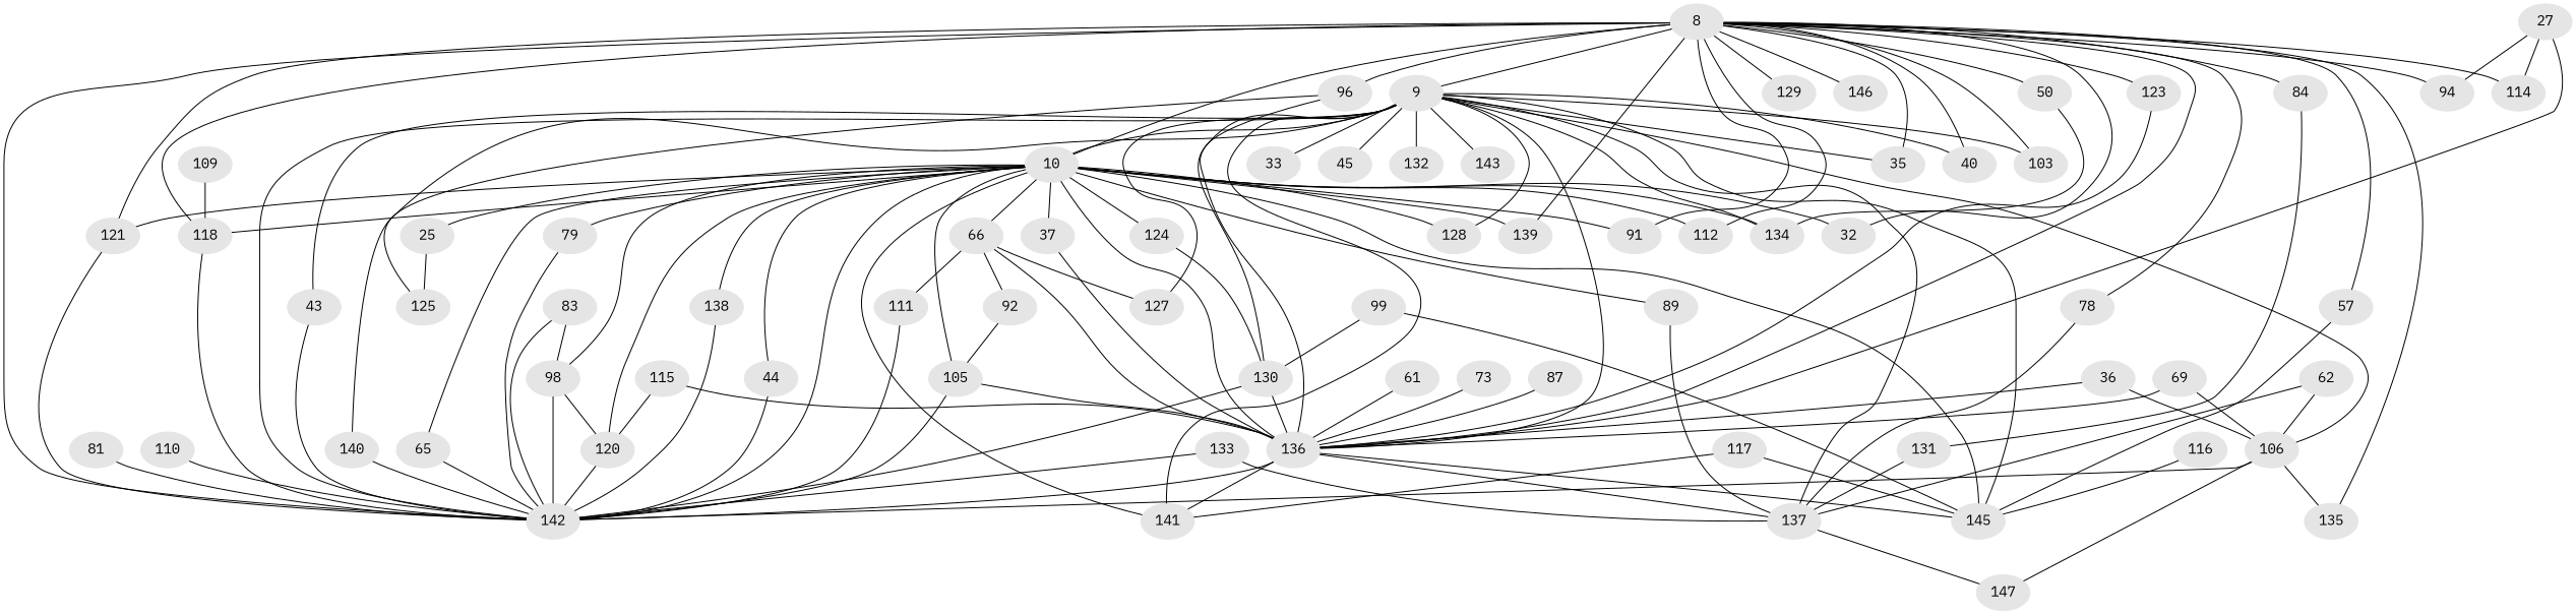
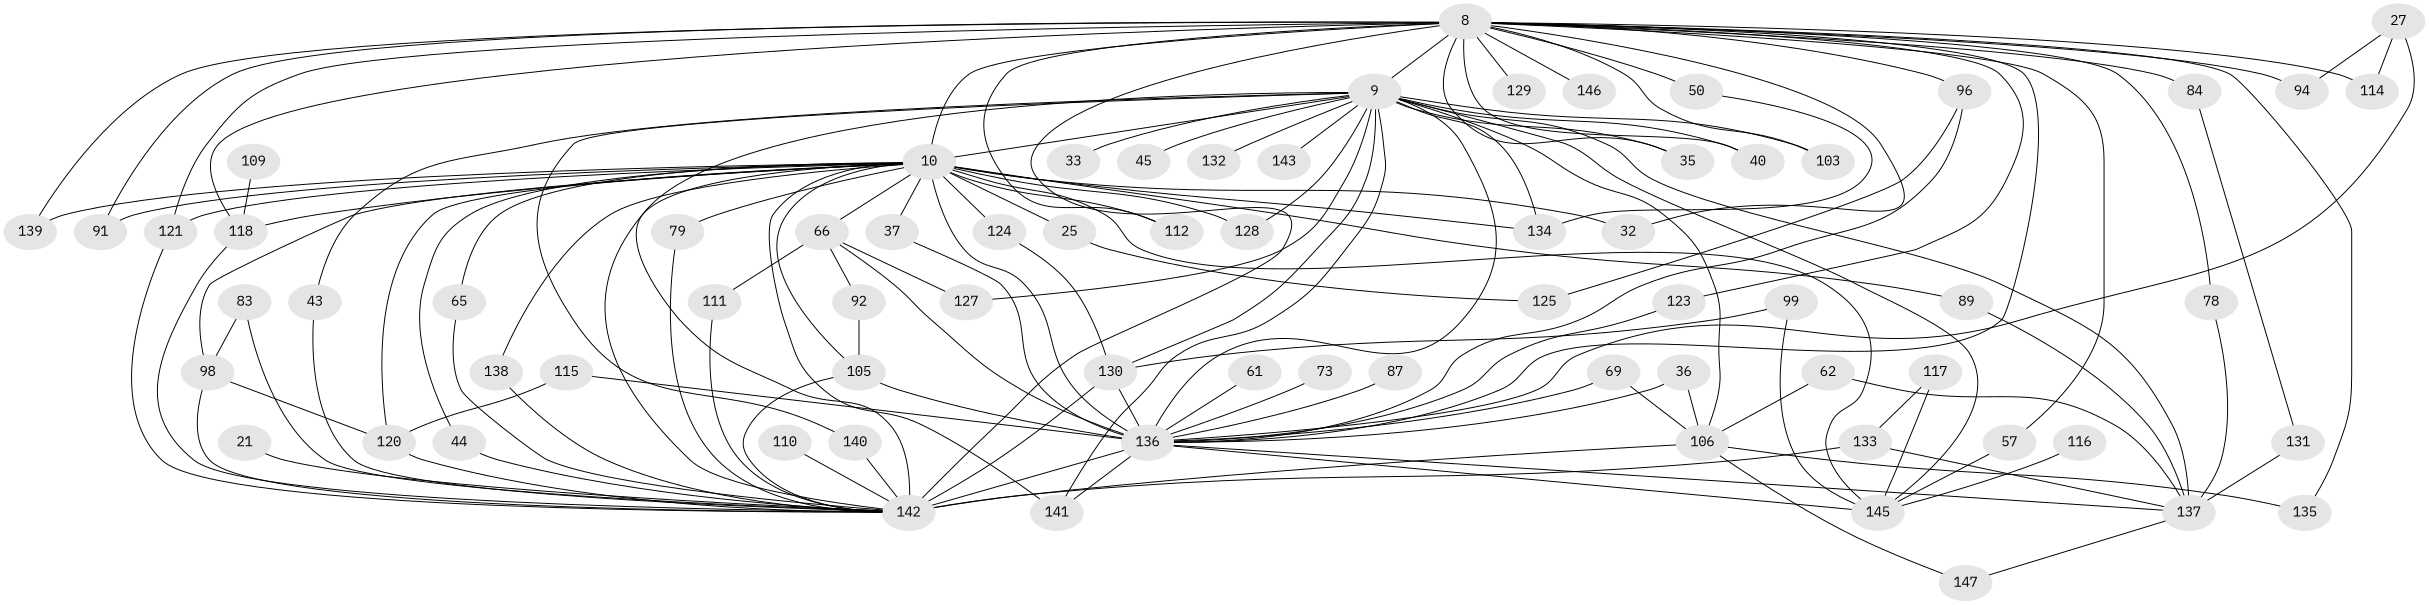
  graph {
    fontname="IBM Plex Mono"
    node [color=gray90 fontname="IBM Plex Mono" style=filled]
    edge [fontname="IBM Plex Mono"]
    n1 [label=8 super="+5"]
    9 [super="+7"]
    10 [super="+3"]
    32
    35
    40
    50
    57
    78
    84
    91
    94
    96 [super="+67"]
    103
    112
    114
    118 [super="+75"]
    121 [super="+77+30"]
    123
    129
    135
    136 [super="+119+74+52+108+4"]
    139 [super="+113"]
    142 [super="+80+122+41+102"]
    146
    33
    43
    45
    106 [super="+82"]
    127 [super="+21"]
    128 [super="+24"]
    130 [super="+86+93"]
    132
    134 [super="+97"]
    137 [super="+100"]
    140
    141 [super="+20+126"]
    143
    145 [super="+144+59"]
    25
    37 [super="+19"]
    44
    65
    66 [super="+53+13"]
    79 [super="+64"]
    89
    98 [super="+71"]
    105 [super="+85"]
    120 [super="+95+101+56"]
    124
    138
    131
    125
    147
    92
    111
    27
    36
    61
    62
    69
    73
-   81
+   81 [label=21]
    83
    87
    99
    109
    110
    115
    116
    117
    133
    n1 -- 9 [weight=4]
    n1 -- 10 [weight=4]
    n1 -- 32
    n1 -- 35
    n1 -- 40
    n1 -- 50 [weight=2]
    n1 -- 57
    n1 -- 78
    n1 -- 84 [weight=2]
    n1 -- 91
    n1 -- 94
    n1 -- 96 [weight=3]
    n1 -- 103
    n1 -- 112
    n1 -- 114
    n1 -- 118
    n1 -- 121
    n1 -- 123
    n1 -- 129 [weight=2]
    n1 -- 135
    n1 -- 136 [weight=7]
    n1 -- 139 [weight=2]
    n1 -- 142 [weight=10]
    n1 -- 146
    9 -- 10 [weight=4]
    9 -- 35
    9 -- 40
    9 -- 103
    9 -- 136 [weight=4]
    9 -- 142 [weight=8]
    9 -- 33 [weight=2]
    9 -- 43
    9 -- 45 [weight=2]
    9 -- 106 [weight=3]
    9 -- 127 [weight=2]
    9 -- 128
    9 -- 130 [weight=4]
    9 -- 132 [weight=2]
    9 -- 134
    9 -- 137 [weight=3]
    9 -- 140
    9 -- 141
    9 -- 143 [weight=2]
    9 -- 145 [weight=2]
    10 -- 32
    10 -- 91
    10 -- 112
    10 -- 118
    10 -- 121 [weight=2]
    10 -- 136 [weight=5]
    10 -- 139
    10 -- 142 [weight=4]
    10 -- 128 [weight=2]
    10 -- 134
    10 -- 141 [weight=2]
    10 -- 145 [weight=3]
    10 -- 25 [weight=2]
    10 -- 37 [weight=2]
    10 -- 44
    10 -- 65
    10 -- 66
    10 -- 79 [weight=2]
    10 -- 89
    10 -- 98
    10 -- 105
    10 -- 120 [weight=3]
    10 -- 124
    10 -- 138
    50 -- 134
    57 -- 145
    78 -- 137
    84 -- 131
    96 -- 136
    96 -- 125
    118 -- 142 [weight=2]
    121 -- 142 [weight=2]
    123 -- 136
    136 -- 142 [weight=12]
    136 -- 137
    136 -- 141
    136 -- 145
    43 -- 142
    106 -- 135
    106 -- 142 [weight=4]
    106 -- 147
    130 -- 136 [weight=4]
    130 -- 142
    137 -- 147
    140 -- 142
    25 -- 125
    37 -- 136
    44 -- 142
    65 -- 142
    66 -- 136 [weight=3]
    66 -- 127
    66 -- 92
    66 -- 111
    79 -- 142
    89 -- 137
    98 -- 142 [weight=3]
    98 -- 120
    105 -- 136
    105 -- 142 [weight=2]
    120 -- 142 [weight=3]
    124 -- 130
    138 -- 142
    131 -- 137
    92 -- 105
    111 -- 142
    27 -- 94
    27 -- 114
    27 -- 136 [weight=2]
    36 -- 136
    36 -- 106
    61 -- 136 [weight=2]
    62 -- 106
    62 -- 137
    69 -- 136
    69 -- 106
    73 -- 136
    81 -- 142 [weight=2]
    83 -- 142
    83 -- 98
    87 -- 136 [weight=2]
    99 -- 130
    99 -- 145
    109 -- 118
    110 -- 142 [weight=2]
    115 -- 136
    115 -- 120
    116 -- 145
-   117 -- 141
+   117 -- 133
    117 -- 145
    133 -- 142
    133 -- 137
  }
